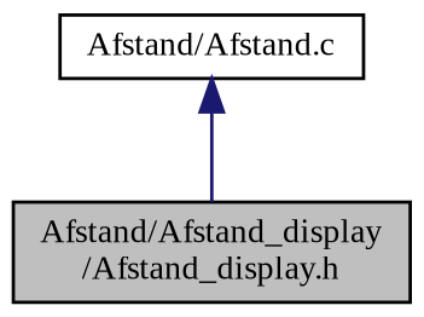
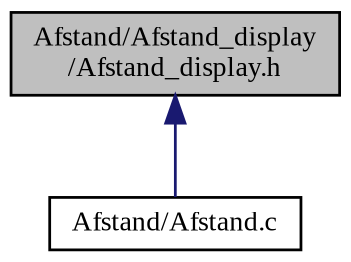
  digraph {
    fontname="Liberation Serif"
    node [color=black fontname="Liberation Serif" fontsize=10 shape=record style=filled]
    n1 [fillcolor=grey75 fontcolor=black height=0.2 label="Afstand/Afstand_display\l/Afstand_display.h" width=0.4]
    n2 [fillcolor=white height=0.2 label="Afstand/Afstand.c" width=0.4]
-   n2 -> n1 [color=midnightblue dir=back fontname="Liberation Serif" fontsize=10 labelfontname=Helvetica labelfontsize=10 style=solid]
+   n1 -> n2 [color=midnightblue dir=back fontname="Liberation Serif" fontsize=10 labelfontname=Helvetica labelfontsize=10 style=solid]
  }
